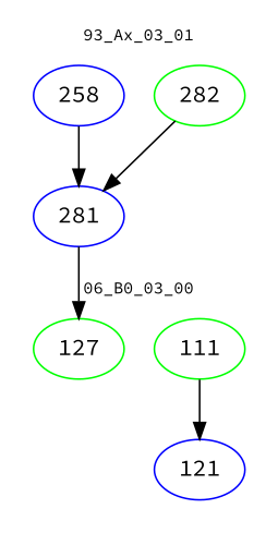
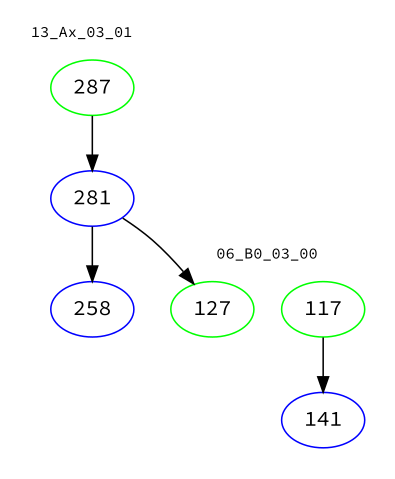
  digraph {
    fontname="Source Code Pro"
    node [color=green fontname="Source Code Pro"]
    edge [color=black fontname="Source Code Pro"]
-   n1 [label=282]
+   n1 [label=287]
    n2 [color=blue label=281]
    n3 [color=blue label=258]
-   n4 [label=111]
-   n5 [color=blue label=121]
+   n4 [label=117]
+   n5 [color=blue label=141]
    n6 [label=127]
    subgraph cluster_1 {
      color=white
      fontsize=10
-     label="93_Ax_03_01"
+     label="13_Ax_03_01"
      n1
      n2
      n3
    }
    subgraph cluster_2 {
      color=white
      fontsize=10
      label="06_B0_03_00"
      n4
      n5
      n6
    }
    n1 -> n2
-   n3 -> n2
+   n2 -> n3
    n2 -> n6
    n4 -> n5
  }
